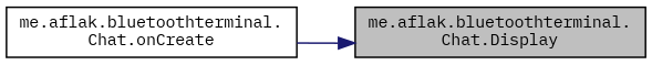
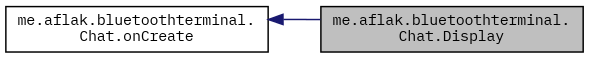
  digraph {
    rankdir=RL
    fontname="IBM Plex Mono"
    node [color=black fontname="IBM Plex Mono" fontsize=10 shape=record style=filled]
    n1 [fillcolor=grey75 fontcolor=black height=0.2 label="me.aflak.bluetoothterminal.\lChat.Display" width=0.4]
    n2 [fillcolor=white height=0.2 label="me.aflak.bluetoothterminal.\lChat.onCreate" width=0.4]
-   n1 -> n2 [color=midnightblue dir=back fontname="IBM Plex Mono" fontsize=10 labelfontname=Helvetica labelfontsize=10 style=solid]
+   n2 -> n1 [color=midnightblue dir=back fontname="IBM Plex Mono" fontsize=10 labelfontname=Helvetica labelfontsize=10 style=solid]
  }
